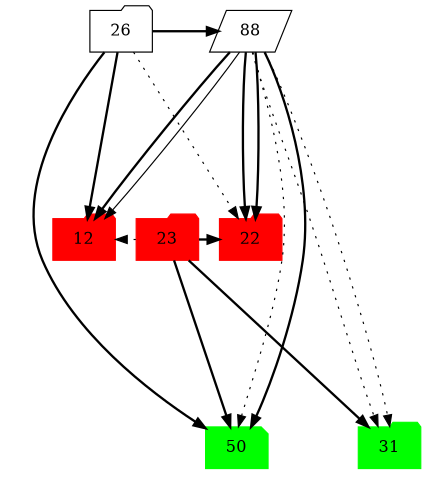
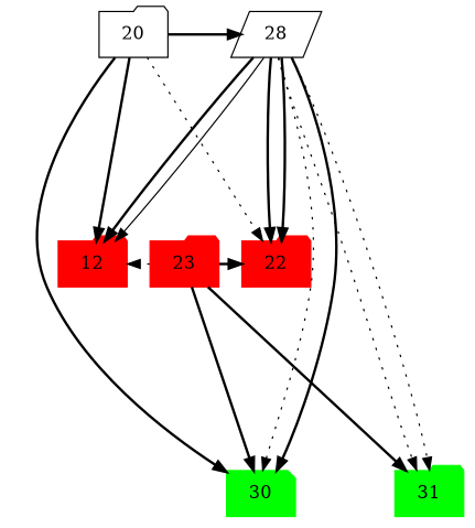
  digraph {
    fontname="DejaVu Serif"
    ranksep=2.0
    node [color=red fontname="DejaVu Serif" shape=folder style=filled]
    edge [fontname="DejaVu Serif" style=bold]
    12
    22
    23
-   26 [color=black style=""]
-   28 [color=black shape=parallelogram label=88 style=""]
-   30 [color=green shape=note label=50]
+   26 [color=black label=20 style=""]
+   28 [color=black shape=parallelogram style=""]
+   30 [color=green shape=note]
    31 [color=green]
    subgraph sub_1 {
      rank=same
      12
      22
      23
    }
    subgraph sub_2 {
      rank=same
      26
      28
    }
    subgraph sub_3 {
      rank=same
      30
      31
    }
    23 -> 12 [style=dotted]
    23 -> 22
    23 -> 30
    23 -> 31
    26 -> 12
    26 -> 22 [style=dotted]
    26 -> 28
    26 -> 30
    28 -> 12
    28 -> 12 [style=solid]
    28 -> 22
    28 -> 22
    28 -> 30 [style=dotted]
    28 -> 30
    28 -> 31 [style=dotted]
    28 -> 31 [style=dotted]
  }
